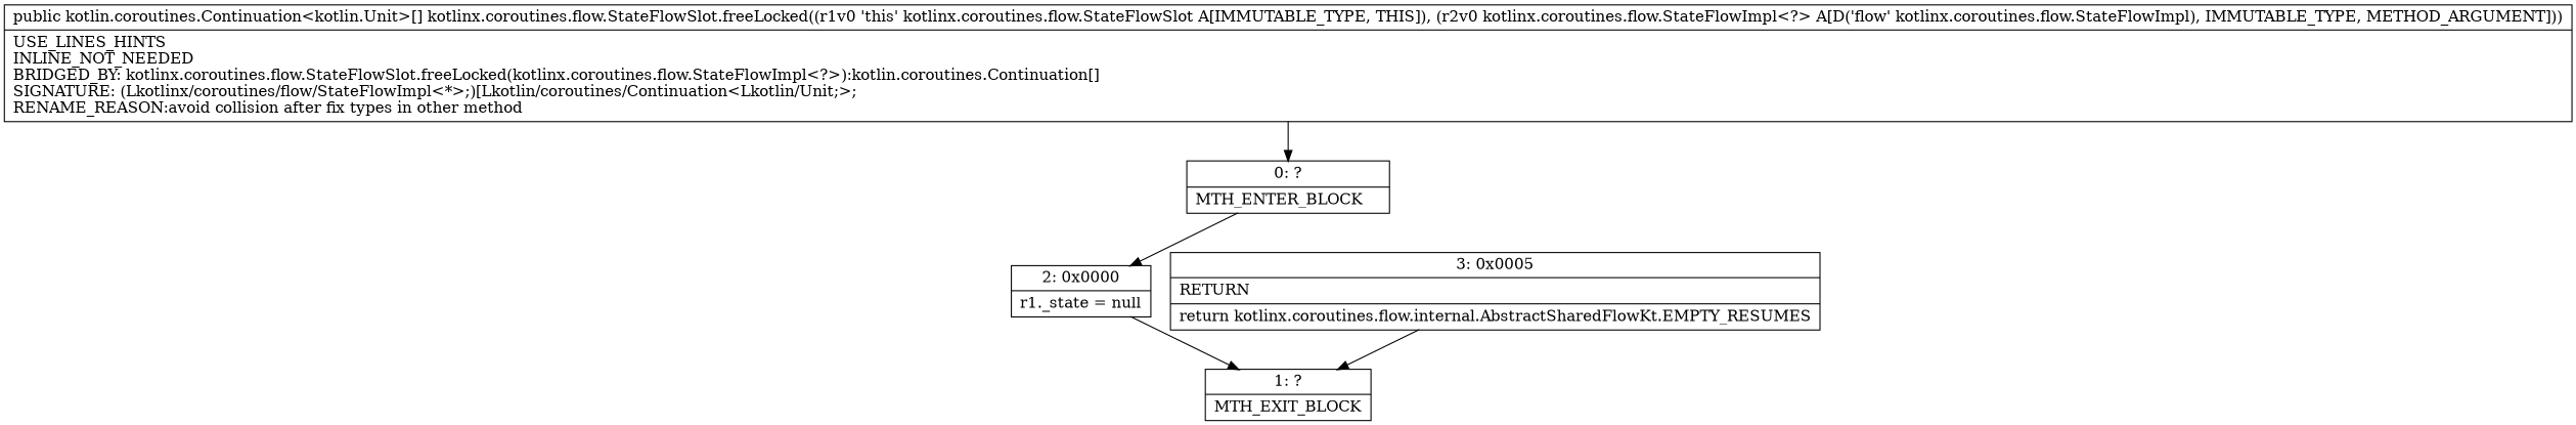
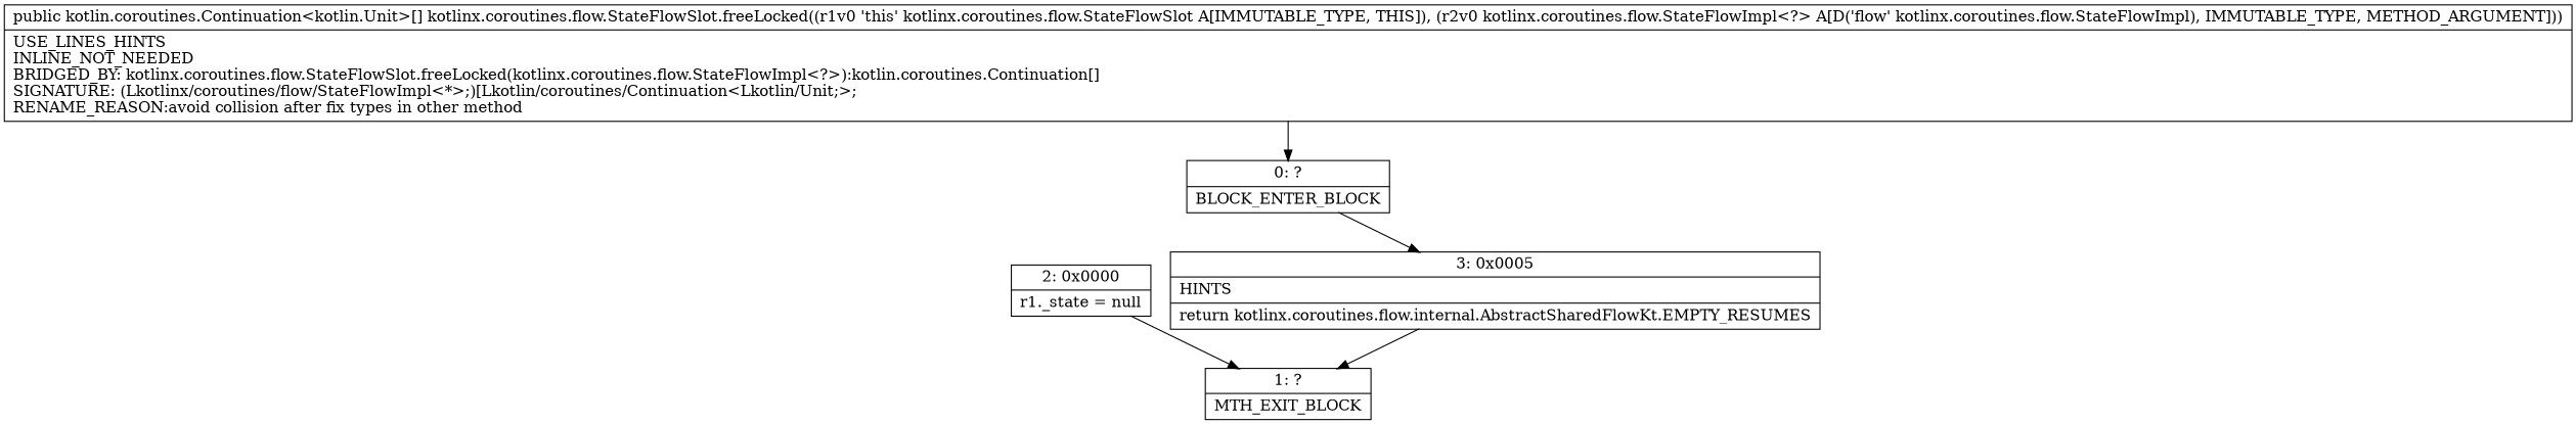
  digraph {
    node [shape=record]
-   n1 [label="{0\:\ ?|MTH_ENTER_BLOCK\l}"]
+   n1 [label="{0\:\ ?|BLOCK_ENTER_BLOCK\l}"]
    n2 [label="{2\:\ 0x0000|r1._state = null\l}"]
    n3 [label="{1\:\ ?|MTH_EXIT_BLOCK\l}"]
-   n4 [label="{3\:\ 0x0005|RETURN\l|return kotlinx.coroutines.flow.internal.AbstractSharedFlowKt.EMPTY_RESUMES\l}"]
+   n4 [label="{3\:\ 0x0005|HINTS\l|return kotlinx.coroutines.flow.internal.AbstractSharedFlowKt.EMPTY_RESUMES\l}"]
    n5 [label="{public kotlin.coroutines.Continuation\<kotlin.Unit\>[] kotlinx.coroutines.flow.StateFlowSlot.freeLocked((r1v0 'this' kotlinx.coroutines.flow.StateFlowSlot A[IMMUTABLE_TYPE, THIS]), (r2v0 kotlinx.coroutines.flow.StateFlowImpl\<?\> A[D('flow' kotlinx.coroutines.flow.StateFlowImpl), IMMUTABLE_TYPE, METHOD_ARGUMENT]))  | USE_LINES_HINTS\lINLINE_NOT_NEEDED\lBRIDGED_BY: kotlinx.coroutines.flow.StateFlowSlot.freeLocked(kotlinx.coroutines.flow.StateFlowImpl\<?\>):kotlin.coroutines.Continuation[]\lSIGNATURE: (Lkotlinx\/coroutines\/flow\/StateFlowImpl\<*\>;)[Lkotlin\/coroutines\/Continuation\<Lkotlin\/Unit;\>;\lRENAME_REASON:avoid collision after fix types in other method\l}"]
-   n1 -> n2
+   n1 -> n4
    n2 -> n3
    n4 -> n3
    n5 -> n1
  }
